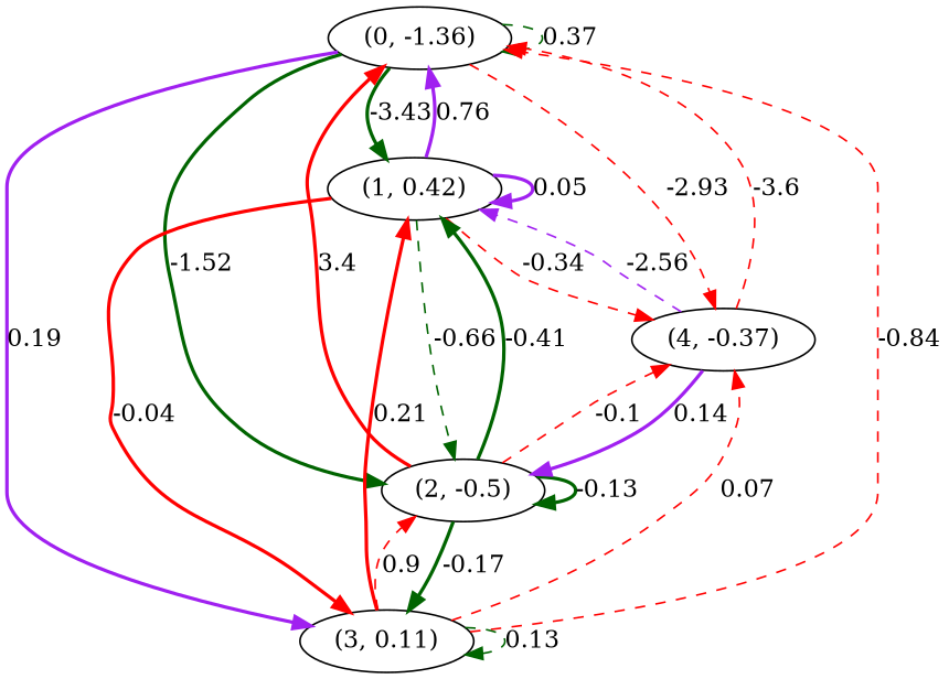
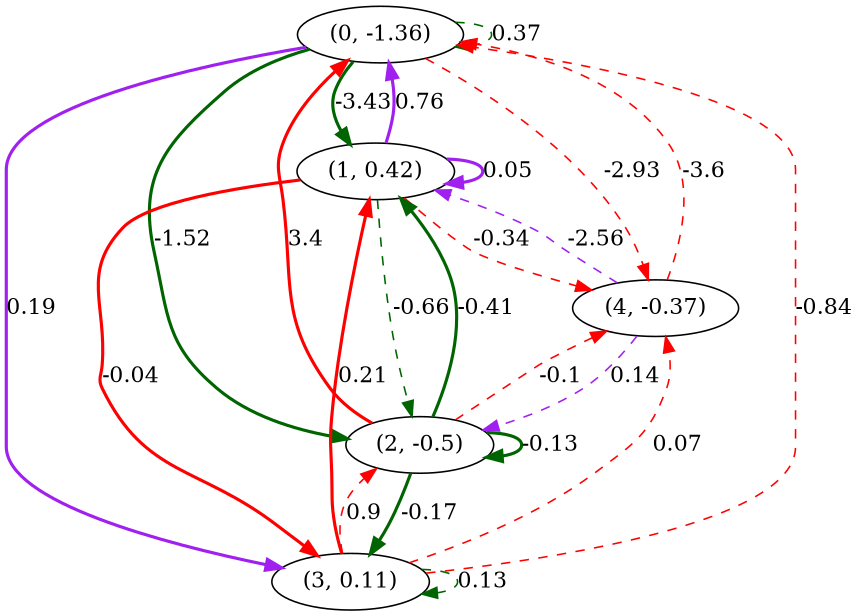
  digraph {
    edge [color=red style=dashed]
    n1 [label="(0, -1.36)"]
    n2 [label="(1, 0.42)"]
    n3 [label="(2, -0.5)"]
    n4 [label="(3, 0.11)"]
    n5 [label="(4, -0.37)"]
    n1 -> n1 [color=darkgreen label=0.37]
    n1 -> n2 [color=darkgreen label=-3.43 style=bold]
    n1 -> n3 [color=darkgreen label=-1.52 style=bold]
    n1 -> n4 [color=purple label=0.19 style=bold]
    n1 -> n5 [label=-2.93]
    n2 -> n1 [color=purple label=0.76 style=bold]
    n2 -> n2 [color=purple label=0.05 style=bold]
    n2 -> n3 [color=darkgreen label=-0.66]
    n2 -> n4 [label=-0.04 style=bold]
    n2 -> n5 [label=-0.34]
    n3 -> n1 [label=3.4 style=bold]
    n3 -> n2 [color=darkgreen label=-0.41 style=bold]
    n3 -> n3 [color=darkgreen label=-0.13 style=bold]
    n3 -> n4 [color=darkgreen label=-0.17 style=bold]
    n3 -> n5 [label=-0.1]
    n4 -> n1 [label=-0.84]
    n4 -> n2 [label=0.21 style=bold]
    n4 -> n3 [label=0.9]
    n4 -> n4 [color=darkgreen label=0.13]
    n4 -> n5 [label=0.07]
    n5 -> n1 [label=-3.6]
    n5 -> n2 [color=purple label=-2.56]
-   n5 -> n3 [color=purple label=0.14 style=bold]
+   n5 -> n3 [color=purple label=0.14]
  }
